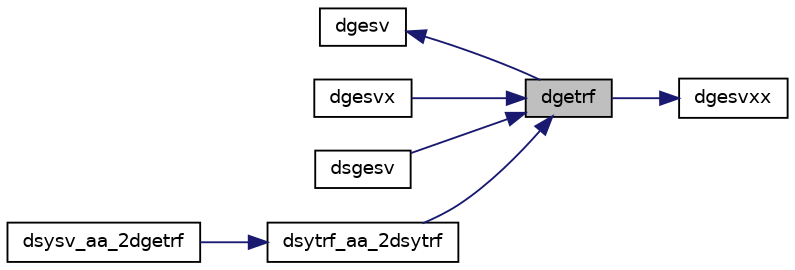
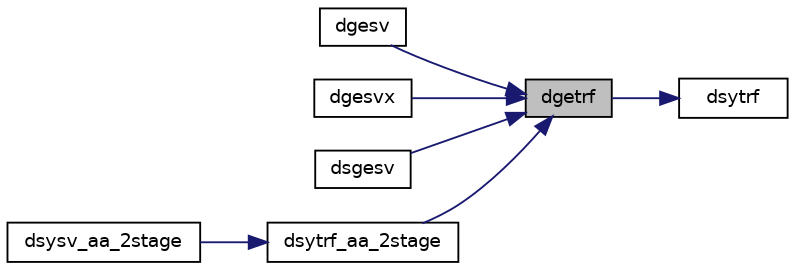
  digraph {
    rankdir=RL
    node [color=black fillcolor=white fontname=Helvetica fontsize=10 shape=record style=filled]
    edge [color=midnightblue dir=back fontname=Helvetica fontsize=10 labelfontname=Helvetica labelfontsize=10 style=solid]
    n1 [fillcolor=grey75 fontcolor=black height=0.2 label=dgetrf width=0.4]
    n2 [height=0.2 label=dgesv width=0.4]
    n3 [height=0.2 label=dgesvx width=0.4]
    n4 [height=0.2 label=dsgesv width=0.4]
-   n5 [height=0.2 label=dsytrf_aa_2dsytrf width=0.4]
-   n6 [height=0.2 label=dgesvxx width=0.4]
-   n7 [height=0.2 label=dsysv_aa_2dgetrf width=0.4]
-   n2 -> n1
+   n5 [height=0.2 label=dsytrf_aa_2stage width=0.4]
+   n6 [height=0.2 label=dsytrf width=0.4]
+   n7 [height=0.2 label=dsysv_aa_2stage width=0.4]
+   n1 -> n2
    n1 -> n3
    n1 -> n4
    n1 -> n5
    n5 -> n7
    n6 -> n1
  }
